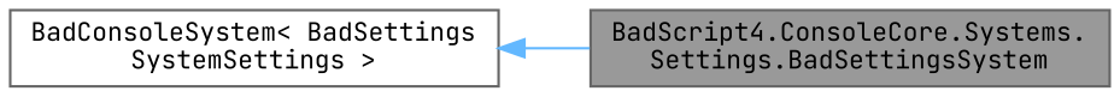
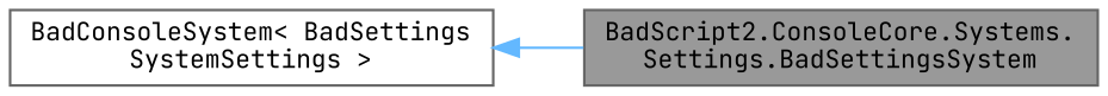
  digraph {
    rankdir=LR
    fontname="JetBrains Mono"
    node [color=gray40 fontname="JetBrains Mono" fontsize=10 shape=box style=filled]
-   n1 [fillcolor=grey60 fontcolor=black height=0.2 label="BadScript4.ConsoleCore.Systems.\lSettings.BadSettingsSystem" width=0.4]
+   n1 [fillcolor=grey60 fontcolor=black height=0.2 label="BadScript2.ConsoleCore.Systems.\lSettings.BadSettingsSystem" width=0.4]
    n2 [fillcolor=white height=0.2 label="BadConsoleSystem\< BadSettings\lSystemSettings \>" width=0.4]
    n2 -> n1 [color=steelblue1 dir=back fontname="JetBrains Mono" fontsize=10 labelfontname=Helvetica labelfontsize=10 style=solid]
  }
